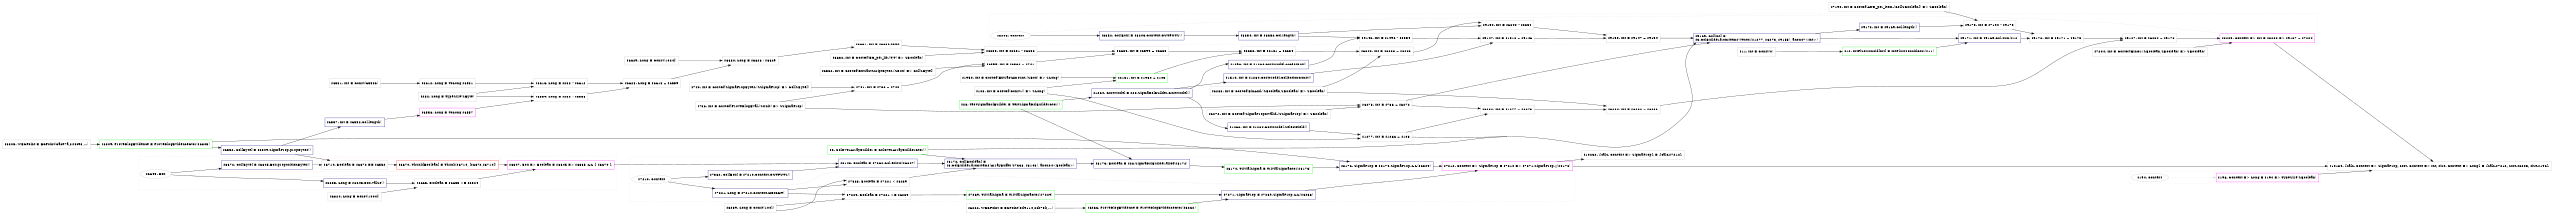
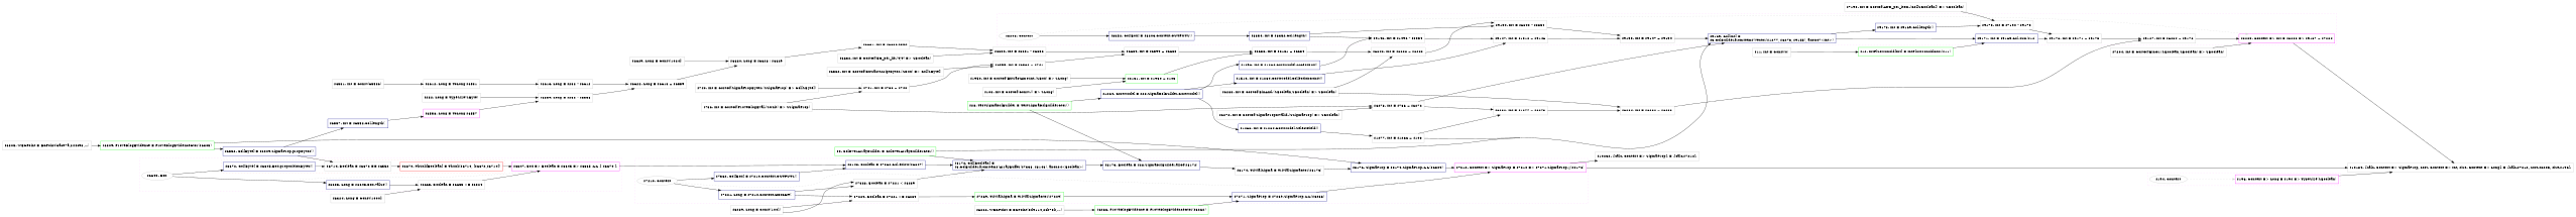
  digraph {
    concentrate=true
    rankdir=LR
    node [color=gray fillcolor=white shape=box style=filled]
    edge [style=solid]
    n1 [label="s6645: Box" shape=oval]
    n2 [color=magenta label="s6647: Box => Boolean = s6645 => s6665 && { s6670 }"]
    n3 [color=red label="s6670: Thunk[Boolean] = Thunk(s6714, [s6672,s6714])"]
    n4 [color=darkblue label="s6672: Col[Byte] = s6645.Box.propositionBytes()"]
    n5 [label="s6714: Boolean = s6672 == s6552"]
    n6 [color=darkblue label="s6655: Long = s6645.Box.value()"]
    n7 [label="s6665: Boolean = s6655 >= s6324"]
    n8 [label="s7210: Context" shape=oval]
    n9 [color=magenta label="s7212: Context => SigmaProp = s7210 => s7271.SigmaProp.||(s8176)"]
    n10 [color=darkblue label="s7221: Long = s7210.Context.HEIGHT()"]
    n11 [label="s7229: Boolean = s7221 >= s6239"]
    n12 [color=green label="s7269: TrivialSigma = TrivialSigmaCtor(s7229)"]
    n13 [color=darkblue label="s7271: SigmaProp = s7269.SigmaProp.&&(s6266)"]
    n14 [label="s7338: Boolean = s7221 < s6239"]
    n15 [color=darkblue label="s7362: Col[Box] = s7210.Context.OUTPUTS()"]
    n16 [color=darkblue label="s8143: Boolean = s7362.Col.exists(s6647)"]
    n17 [color=darkblue label="s8172: Col[Boolean] =\ls3.ColBuilder.fromItems(ArrayBuffer(s7338, s8143), anon$4<Boolean>)\l"]
    n18 [color=darkblue label="s8173: Boolean = s28.SigmaDslBuilder.allOf(s8172)"]
-   n19 [color=green label="s8174: TrivialSigma = TrivialSigmaCtor(s8173)"]
+   n19 [label="s8174: TrivialSigma = TrivialSigmaCtor(s8173)"]
    n20 [color=darkblue label="s8176: SigmaProp = s8174.SigmaProp.&&(s6309)"]
    n21 [label="s8203: Context" shape=oval]
    n22 [color=magenta label="s8205: Context => Int = s8203 => s9187 + s7204"]
    n23 [color=darkblue label="s8352: Col[Box] = s8203.Context.OUTPUTS()"]
    n24 [color=darkblue label="s8354: Int = s8352.Col.length()"]
    n25 [label="s9146: Int = s1496 * s8354"]
    n26 [label="s9147: Int = s1510 + s9146"]
    n27 [label="s9154: Int = s6640 * s8354"]
    n28 [label="s9155: Int = s9147 + s9154"]
    n29 [color=darkblue label="s9169: Col[Int] =\ls3.ColBuilder.fromItems(Vector(s1277, s6273, s9155), anon$7<Int>)\l"]
    n30 [color=darkblue label="s9171: Int = s9169.Col.sum(s12)"]
    n31 [color=darkblue label="s9173: Int = s9169.Col.length()"]
    n32 [label="s9175: Int = s7190 * s9173"]
    n33 [label="s9176: Int = s9171 + s9175"]
    n34 [label="s9127: Int = s6284 + s9176"]
    n35 [label="s194: Context" shape=oval]
    n36 [color=magenta label="s196: Context => Long = s194 => TypeSize(SBoolean)"]
    n37 [label="s10184: {calc: Context => SigmaProp; cost: Context => Int; size: Context => Long} = {calc:s7212; cost:s8205; size:s196}"]
    n38 [label="s10232: {calc: Context => SigmaProp} = {calc:s7212}"]
    n39 [color=green label="s28: TestSigmaDslBuilder = TestSigmaDslBuilderCtor()"]
    n40 [color=darkblue label="s1264: CostModel = s28.SigmaDslBuilder.CostModel()"]
    n41 [color=darkblue label="s1510: Int = s1264.CostModel.CollectionConst()"]
    n42 [color=darkblue label="s1496: Int = s1264.CostModel.AccessBox()"]
    n43 [color=darkblue label="s1266: Int = s1264.CostModel.SelectField()"]
    n44 [label="s6239: Long = Const(100l)"]
    n45 [label="s6305: WECPoint = ECPoint(3ace7a,244c93,...)"]
    n46 [color=green label="s6309: ProveDlogEvidence = ProveDlogEvidenceCtor(s6305)"]
    n47 [color=darkblue label="s6552: Col[Byte] = s6309.SigmaProp.propBytes()"]
    n48 [color=darkblue label="s6557: Int = s6552.Col.length()"]
    n49 [color=magenta label="s6558: Long = ToLong s6557"]
    n50 [label="s6324: Long = Const(1000l)"]
    n51 [color=green label="s3: ColOverArrayBuilder = ColOverArrayBuilderCtor()"]
    n52 [label="s6262: WECPoint = ECPoint(5d9114,2cb73b,...)"]
    n53 [color=green label="s6266: ProveDlogEvidence = ProveDlogEvidenceCtor(s6262)"]
    n54 [label="s1950: Int = CostOf(ExtractAmount:(SBox) => SLong)"]
    n55 [color=green label="s2131: Int = s1950 + s103"]
    n56 [label="s6638: Int = s2131 + s6634"]
    n57 [label="s103: Int = CostOf(Const:() => SLong)"]
    n58 [label="s1277: Int = s1266 + s103"]
    n59 [label="s6282: Int = s1277 + s6273"]
    n60 [label="s6640: Int = s6638 + s6283"]
    n61 [label="s6532: Int = CostOf(ExtractScriptBytes:(SBox) => Col[SByte])"]
    n62 [label="s6599: Int = s6532 + s741"]
    n63 [label="s6634: Int = s6599 + s6633"]
    n64 [label="s736: Int = CostOf(ProveDlogEval:(SUnit) => SSigmaProp)"]
    n65 [label="s741: Int = s736 + s740"]
    n66 [label="s6273: Int = s736 + s6272"]
    n67 [label="s740: Int = CostOf(SigmaPropBytes:(SSigmaProp) => Col[SByte])"]
    n68 [label="s232: Long = TypeSize(SByte)"]
    n69 [label="s6613: Long = s232 * s6612"]
    n70 [label="s6559: Long = s232 * s6558"]
    n71 [label="s6628: Long = s6613 + s6559"]
    n72 [label="s6531: Int = Const(65536)"]
    n73 [label="s6612: Long = ToLong s6531"]
    n74 [label="s6630: Long = s6628 / s6629"]
    n75 [label="s6631: Int = s6630.toInt"]
    n76 [label="s6629: Long = Const(1024l)"]
    n77 [label="s6633: Int = s6631 * s6632"]
    n78 [label="s6632: Int = CostOf(EQ_per_kb:(T,T) => SBoolean)"]
    n79 [label="s6283: Int = CostOf(BinAnd:(SBoolean,SBoolean) => SBoolean)"]
    n80 [label="s6284: Int = s6282 + s6283"]
    n81 [label="s7204: Int = CostOf(BinOr:(SBoolean,SBoolean) => SBoolean)"]
    n82 [label="s11: Int = Const(0)"]
    n83 [color=green label="s12: IntPlusMonoid[Int] = IntPlusMonoidCtor(s11)"]
    n84 [label="s7190: Int = CostOf(AND_per_item:(Col[SBoolean]) => SBoolean)"]
    n85 [label="s6272: Int = CostOf(SigmaPropIsValid:(SSigmaProp) => SBoolean)"]
    subgraph cluster_1 {
      color="#FFCCFF"
      style=dashed
      n6
      n7
      subgraph sub_2 {
        color="#FFCCFF"
        rank=source
        style=dashed
        n1
      }
      subgraph sub_3 {
        color="#FFCCFF"
        rank=sink
        style=dashed
        n2
      }
      subgraph cluster_4 {
        color="#FFCCCC"
        style=dashed
        n4
        n5
        subgraph sub_5 {
          color="#FFCCCC"
          rank=sink
          style=dashed
          n3
        }
      }
    }
    subgraph cluster_6 {
      color="#FFCCFF"
      style=dashed
      n10
      n11
      n12
      n13
      n14
      n15
      n16
      n17
      n18
      n19
      n20
      subgraph sub_7 {
        color="#FFCCFF"
        rank=source
        style=dashed
        n8
      }
      subgraph sub_8 {
        color="#FFCCFF"
        rank=sink
        style=dashed
        n9
      }
    }
    subgraph cluster_9 {
      color="#FFCCFF"
      style=dashed
      n23
      n24
      n25
      n26
      n27
      n28
      n29
      n30
      n31
      n32
      n33
      n34
      subgraph sub_10 {
        color="#FFCCFF"
        rank=source
        style=dashed
        n21
      }
      subgraph sub_11 {
        color="#FFCCFF"
        rank=sink
        style=dashed
        n22
      }
    }
    subgraph cluster_12 {
      color="#FFCCFF"
      style=dashed
      subgraph sub_13 {
        color="#FFCCFF"
        rank=source
        style=dashed
        n35
      }
      subgraph sub_14 {
        color="#FFCCFF"
        rank=sink
        style=dashed
        n36
      }
    }
    n1 -> n2 [color=lightgray style=dashed weight=0]
    n1 -> n4
    n1 -> n6
    n2 -> n16
    n3 -> n2
    n4 -> n5
    n5 -> n3
    n6 -> n7
    n7 -> n2
    n8 -> n9 [color=lightgray style=dashed weight=0]
    n8 -> n10
    n8 -> n15
    n9 -> n37
    n9 -> n38
    n10 -> n11
    n10 -> n14
    n11 -> n12
    n12 -> n13
    n13 -> n9
    n14 -> n17
    n15 -> n16
    n16 -> n17
    n17 -> n18
    n18 -> n19
    n19 -> n20
    n20 -> n9
    n21 -> n22 [color=lightgray style=dashed weight=0]
    n21 -> n23
    n22 -> n37
    n23 -> n24
    n24 -> n25
    n24 -> n27
    n25 -> n26
    n26 -> n28
    n27 -> n28
    n28 -> n29
    n29 -> n30
    n29 -> n31
    n30 -> n33
    n31 -> n32
    n32 -> n33
    n33 -> n34
    n34 -> n22
    n35 -> n36 [color=lightgray style=dashed weight=0]
    n36 -> n37
    n39 -> n18
    n39 -> n40
    n40 -> n41
    n40 -> n42
    n40 -> n43
    n41 -> n26
    n42 -> n25
    n43 -> n58
    n44 -> n11
    n44 -> n14
    n45 -> n46
    n46 -> n20
    n46 -> n47
    n47 -> n5
    n47 -> n48
    n48 -> n49
    n49 -> n70
    n50 -> n7
    n51 -> n17
    n51 -> n29
    n52 -> n53
    n53 -> n13
    n54 -> n55
    n55 -> n56
    n56 -> n60
    n57 -> n55
-   n57 -> n58
    n58 -> n29
    n58 -> n59
    n59 -> n80
    n60 -> n27
    n61 -> n62
    n62 -> n63
    n63 -> n56
    n64 -> n65
    n64 -> n66
    n65 -> n62
    n66 -> n29
    n66 -> n59
    n67 -> n65
-   n68 -> n69
    n68 -> n70
    n69 -> n71
    n70 -> n71
    n71 -> n74
    n72 -> n73
    n73 -> n69
    n74 -> n75
    n75 -> n77
    n76 -> n74
    n77 -> n63
    n78 -> n77
    n79 -> n60
    n79 -> n80
    n80 -> n34
    n81 -> n22
    n82 -> n83
    n83 -> n30
    n84 -> n32
    n85 -> n66
  }
